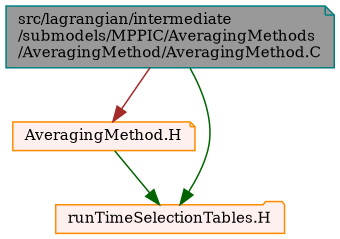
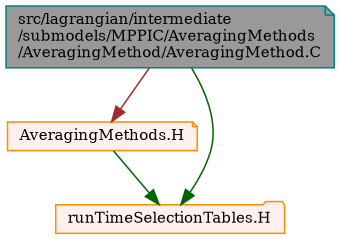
  digraph {
    fontname="DejaVu Serif"
    node [color=darkorange fillcolor="#FFF0F0" fontname="DejaVu Serif" fontsize=10 shape=note style=filled]
    edge [color=darkgreen fontname="DejaVu Serif" fontsize=10 labelfontname=Helvetica labelfontsize=10 style=solid]
    n1 [color=teal fillcolor=grey60 fontcolor=black height=0.2 label="src/lagrangian/intermediate\l/submodels/MPPIC/AveragingMethods\l/AveragingMethod/AveragingMethod.C" width=0.4]
-   n2 [height=0.2 label="AveragingMethod.H" width=0.4]
+   n2 [height=0.2 label="AveragingMethods.H" width=0.4]
    n3 [height=0.2 label="runTimeSelectionTables.H" shape=folder width=0.4]
    n1 -> n2 [color=brown]
    n1 -> n3
    n2 -> n3
  }
